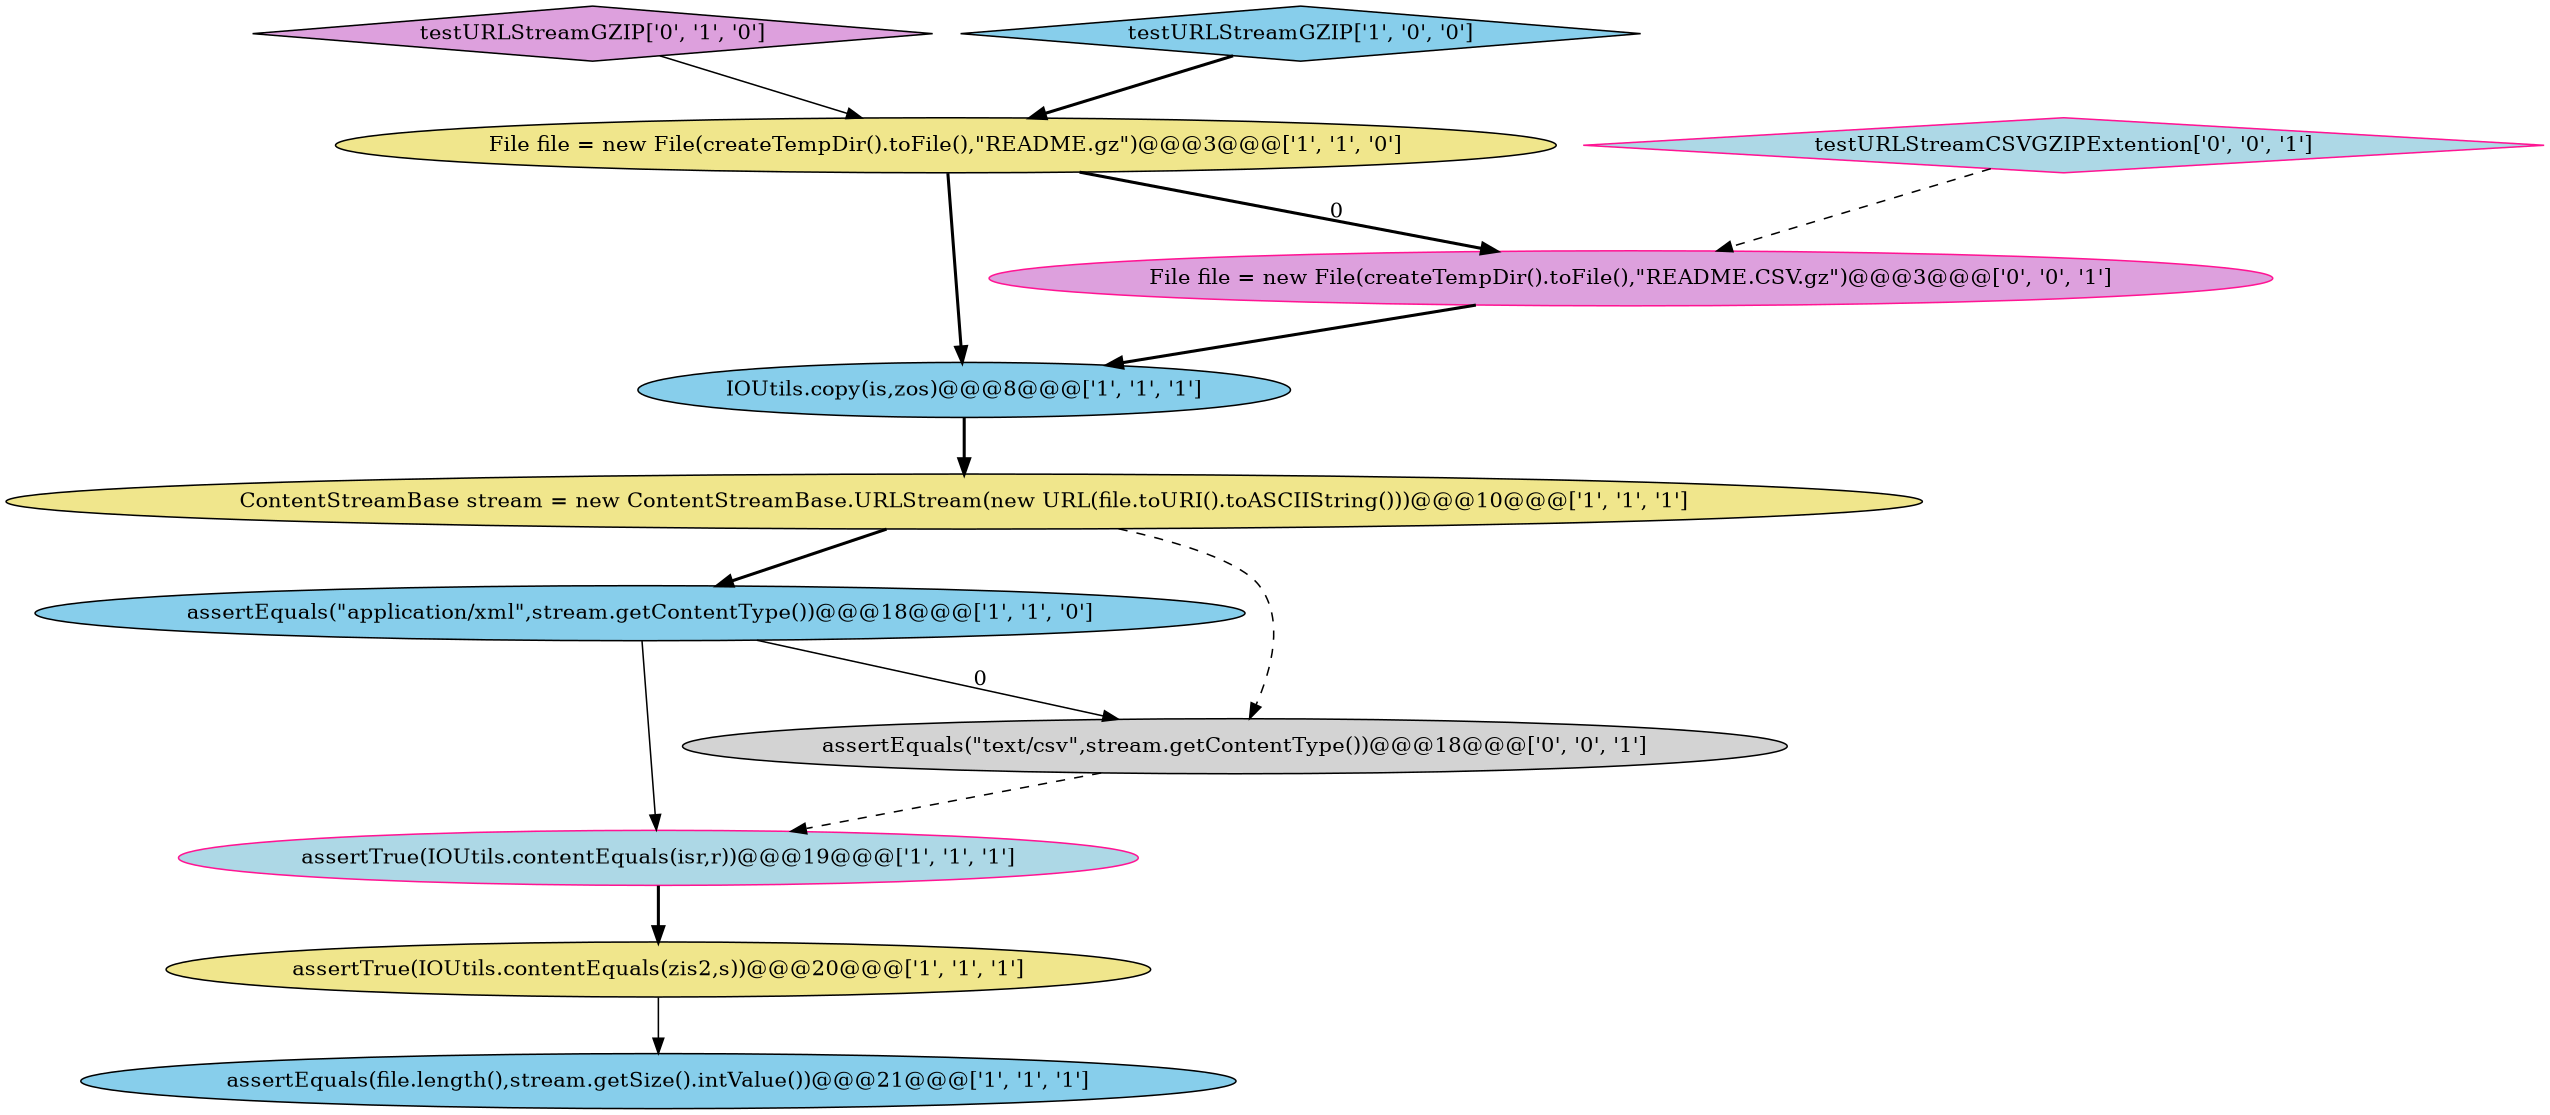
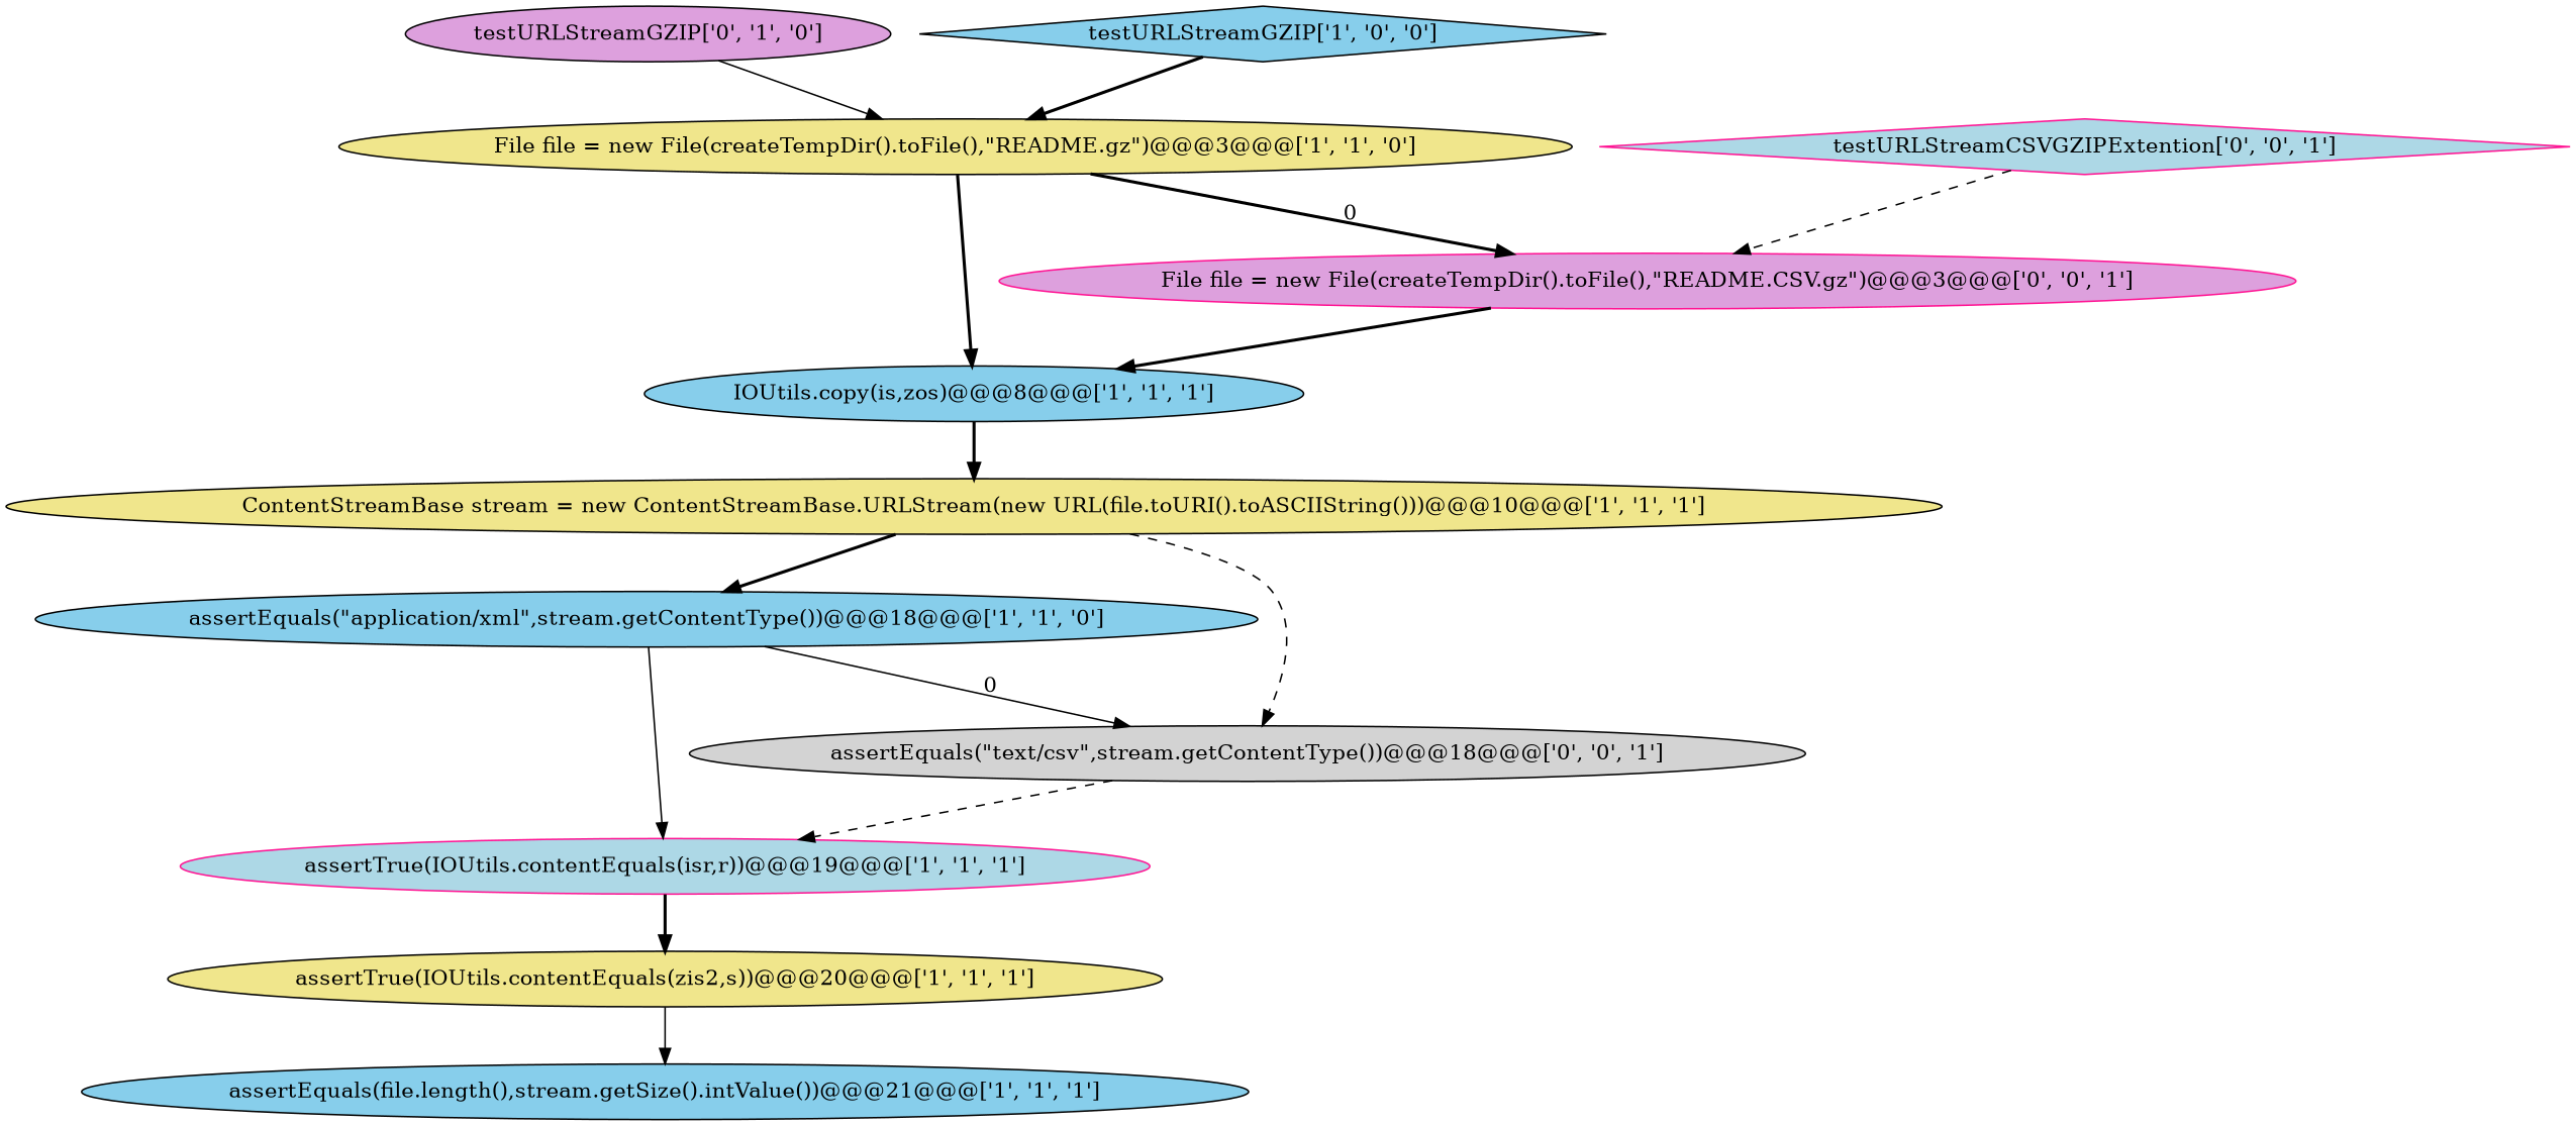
  digraph {
    node [color=black fillcolor=skyblue shape=ellipse style=filled]
    edge [style=bold]
    n1 [label="IOUtils.copy(is,zos)@@@8@@@['1', '1', '1']"]
    n2 [fillcolor=khaki label="ContentStreamBase stream = new ContentStreamBase.URLStream(new URL(file.toURI().toASCIIString()))@@@10@@@['1', '1', '1']"]
    n3 [label="assertEquals(\"application/xml\",stream.getContentType())@@@18@@@['1', '1', '0']"]
    n4 [fillcolor=lightgrey label="assertEquals(\"text/csv\",stream.getContentType())@@@18@@@['0', '0', '1']"]
    n5 [color=deeppink fillcolor=lightblue label="assertTrue(IOUtils.contentEquals(isr,r))@@@19@@@['1', '1', '1']"]
    n6 [fillcolor=khaki label="assertTrue(IOUtils.contentEquals(zis2,s))@@@20@@@['1', '1', '1']"]
    n7 [color=deeppink fillcolor=plum label="File file = new File(createTempDir().toFile(),\"README.CSV.gz\")@@@3@@@['0', '0', '1']"]
-   n8 [fillcolor=plum label="testURLStreamGZIP['0', '1', '0']" shape=diamond]
+   n8 [fillcolor=plum label="testURLStreamGZIP['0', '1', '0']"]
    n9 [fillcolor=khaki label="File file = new File(createTempDir().toFile(),\"README.gz\")@@@3@@@['1', '1', '0']"]
    n10 [label="assertEquals(file.length(),stream.getSize().intValue())@@@21@@@['1', '1', '1']"]
    n11 [label="testURLStreamGZIP['1', '0', '0']" shape=diamond]
    n12 [color=deeppink fillcolor=lightblue label="testURLStreamCSVGZIPExtention['0', '0', '1']" shape=diamond]
    n1 -> n2
    n2 -> n3
    n2 -> n4 [style=dashed]
    n3 -> n4 [label=0 style=solid]
    n3 -> n5 [style=solid]
    n4 -> n5 [style=dashed]
    n5 -> n6
    n6 -> n10 [style=solid]
    n7 -> n1
    n8 -> n9 [style=solid]
    n9 -> n1
    n9 -> n7 [label=0]
    n11 -> n9
    n12 -> n7 [style=dashed]
  }
